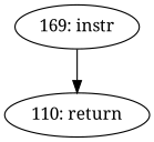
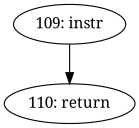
  digraph {
    fontname="Noto Serif"
    node [fontname="Noto Serif"]
-   n1 [label="169: instr"]
+   n1 [label="109: instr"]
    n2 [label="110: return"]
    n1 -> n2 [fontname="Noto Serif"]
  }
